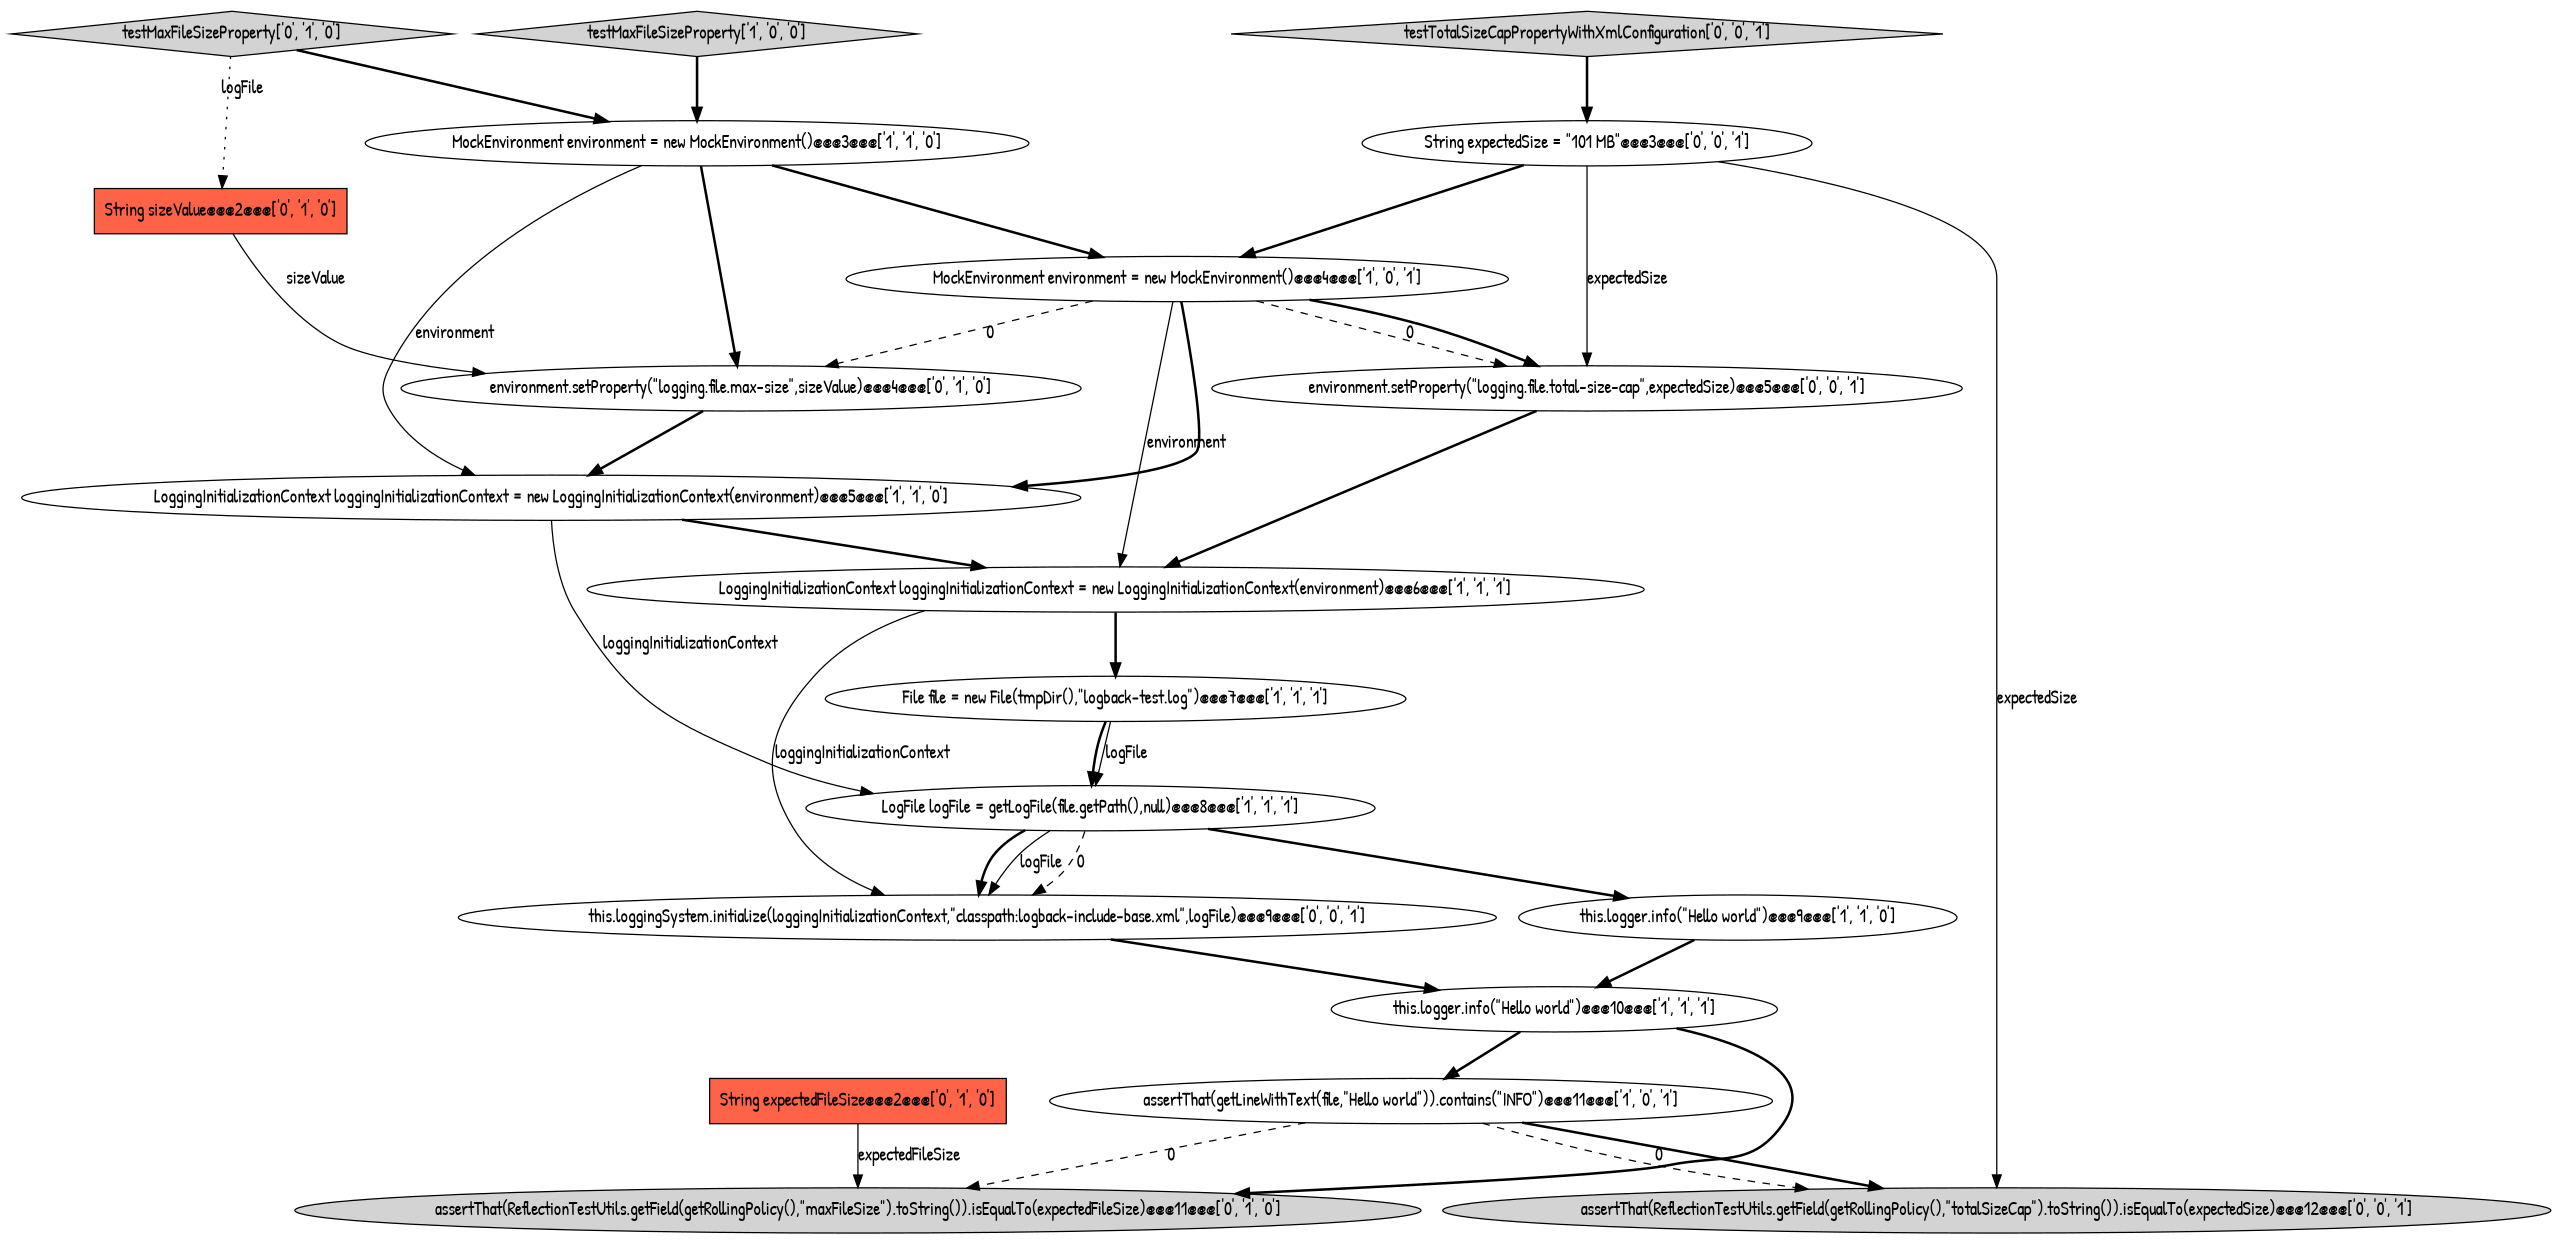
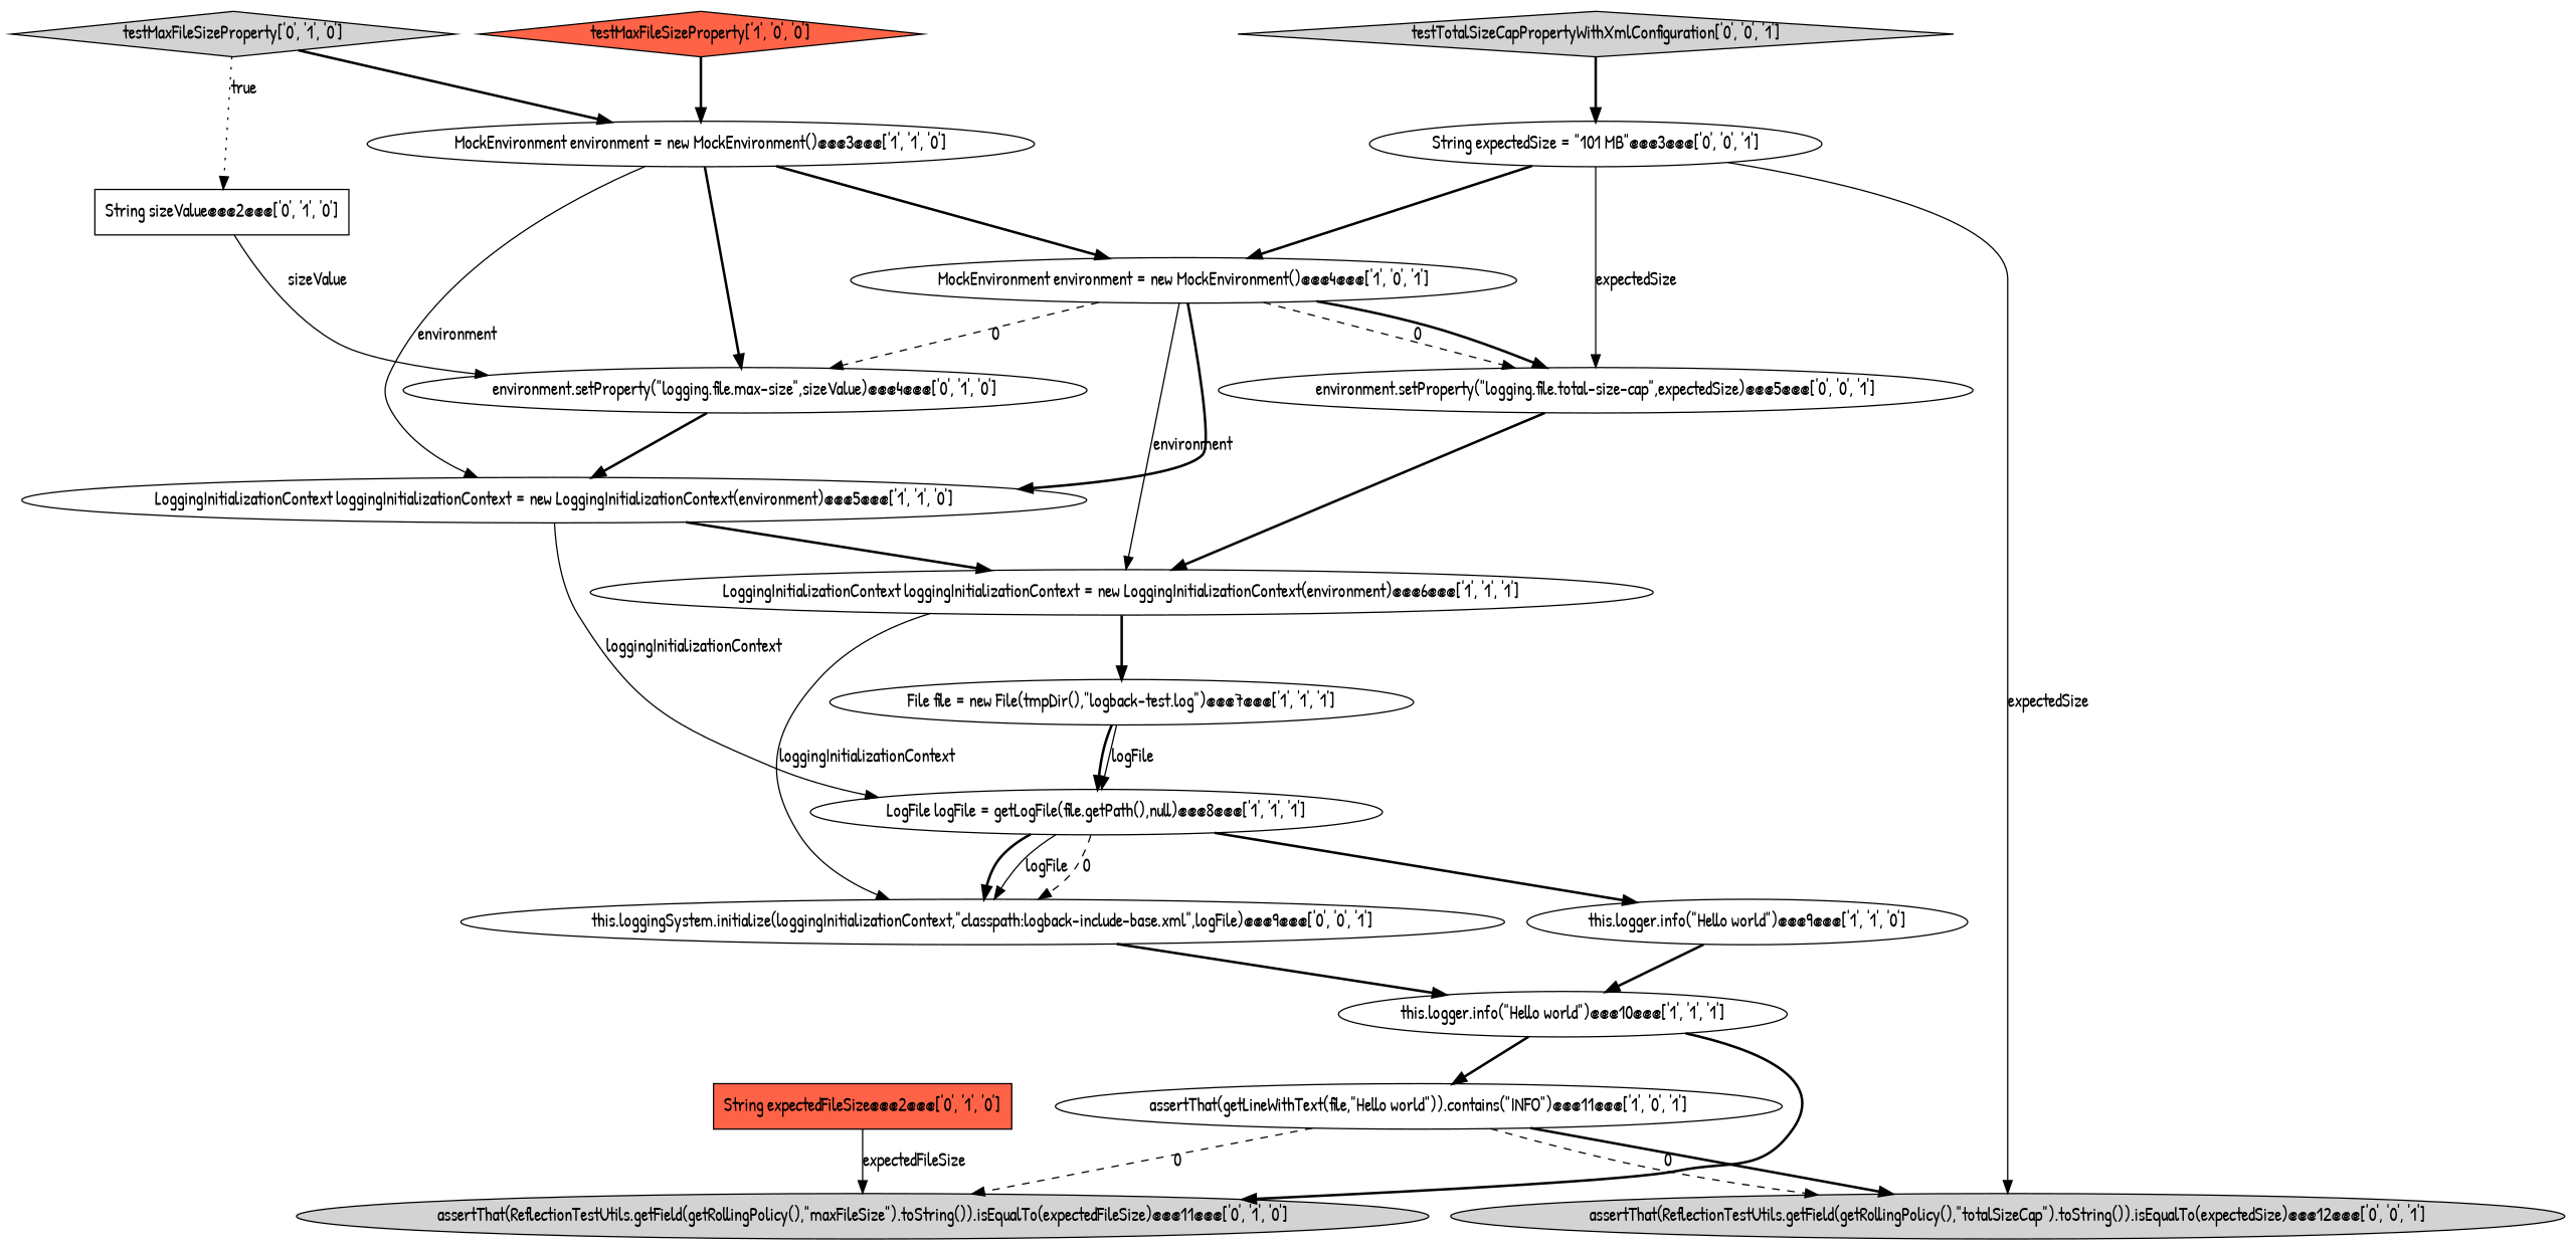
  digraph {
    fontname="Patrick Hand"
    node [fillcolor=white fontname="Patrick Hand" shape=ellipse style=filled]
    edge [fontname="Patrick Hand" style=bold]
    n1 [fillcolor=lightgray label="testMaxFileSizeProperty['0', '1', '0']" shape=diamond]
-   n2 [fillcolor=tomato label="String sizeValue@@@2@@@['0', '1', '0']" shape=box]
+   n2 [label="String sizeValue@@@2@@@['0', '1', '0']" shape=box]
    n3 [label="MockEnvironment environment = new MockEnvironment()@@@3@@@['1', '1', '0']"]
    n4 [label="environment.setProperty(\"logging.file.max-size\",sizeValue)@@@4@@@['0', '1', '0']"]
    n5 [label="MockEnvironment environment = new MockEnvironment()@@@4@@@['1', '0', '1']"]
    n6 [label="LoggingInitializationContext loggingInitializationContext = new LoggingInitializationContext(environment)@@@5@@@['1', '1', '0']"]
    n7 [fillcolor=tomato label="String expectedFileSize@@@2@@@['0', '1', '0']" shape=box]
    n8 [fillcolor=lightgray label="assertThat(ReflectionTestUtils.getField(getRollingPolicy(),\"maxFileSize\").toString()).isEqualTo(expectedFileSize)@@@11@@@['0', '1', '0']"]
    n9 [label="assertThat(getLineWithText(file,\"Hello world\")).contains(\"INFO\")@@@11@@@['1', '0', '1']"]
    n10 [fillcolor=lightgray label="assertThat(ReflectionTestUtils.getField(getRollingPolicy(),\"totalSizeCap\").toString()).isEqualTo(expectedSize)@@@12@@@['0', '0', '1']"]
    n11 [fillcolor=lightgray label="testTotalSizeCapPropertyWithXmlConfiguration['0', '0', '1']" shape=diamond]
    n12 [label="String expectedSize = \"101 MB\"@@@3@@@['0', '0', '1']"]
    n13 [label="environment.setProperty(\"logging.file.total-size-cap\",expectedSize)@@@5@@@['0', '0', '1']"]
    n14 [label="LoggingInitializationContext loggingInitializationContext = new LoggingInitializationContext(environment)@@@6@@@['1', '1', '1']"]
    n15 [label="LogFile logFile = getLogFile(file.getPath(),null)@@@8@@@['1', '1', '1']"]
    n16 [label="this.loggingSystem.initialize(loggingInitializationContext,\"classpath:logback-include-base.xml\",logFile)@@@9@@@['0', '0', '1']"]
    n17 [label="File file = new File(tmpDir(),\"logback-test.log\")@@@7@@@['1', '1', '1']"]
    n18 [label="this.logger.info(\"Hello world\")@@@9@@@['1', '1', '0']"]
-   n19 [fillcolor=lightgray label="testMaxFileSizeProperty['1', '0', '0']" shape=diamond]
+   n19 [fillcolor=tomato label="testMaxFileSizeProperty['1', '0', '0']" shape=diamond]
    n20 [label="this.logger.info(\"Hello world\")@@@10@@@['1', '1', '1']"]
-   n1 -> n2 [label=logFile style=dotted]
+   n1 -> n2 [label=true style=dotted]
    n1 -> n3
    n2 -> n4 [label=sizeValue style=solid]
    n3 -> n4
    n3 -> n5
    n3 -> n6 [label=environment style=solid]
    n4 -> n6
    n5 -> n4 [label=0 style=dashed]
    n5 -> n6
    n5 -> n13 [label=0 style=dashed]
    n5 -> n13
    n5 -> n14 [label=environment style=solid]
    n6 -> n14
    n6 -> n15 [label=loggingInitializationContext style=solid]
    n7 -> n8 [label=expectedFileSize style=solid]
    n9 -> n8 [label=0 style=dashed]
    n9 -> n10
    n9 -> n10 [label=0 style=dashed]
    n11 -> n12
    n12 -> n5
    n12 -> n10 [label=expectedSize style=solid]
    n12 -> n13 [label=expectedSize style=solid]
    n13 -> n14
    n14 -> n16 [label=loggingInitializationContext style=solid]
    n14 -> n17
    n15 -> n16
    n15 -> n16 [label=logFile style=solid]
    n15 -> n16 [label=0 style=dashed]
    n15 -> n18
    n16 -> n20
    n17 -> n15
    n17 -> n15 [label=logFile style=solid]
    n18 -> n20
    n19 -> n3
    n20 -> n8
    n20 -> n9
  }
